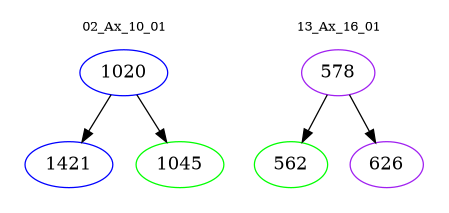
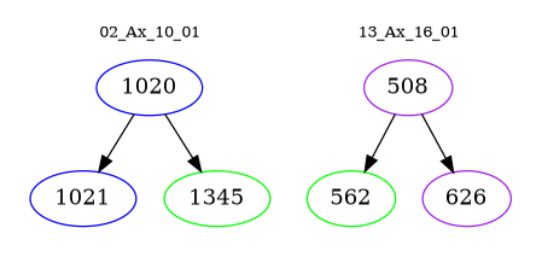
  digraph {
    node [color=blue]
    edge [color=black]
    n1 [label=1020]
-   n2 [label=1421]
-   n3 [color=green label=1045]
-   n4 [color=purple label=578]
+   n2 [label=1021]
+   n3 [color=green label=1345]
+   n4 [color=purple label=508]
    n5 [color=green label=562]
    n6 [color=purple label=626]
    subgraph cluster_1 {
      color=white
      fontsize=10
      label="02_Ax_10_01"
      n1
      n2
      n3
    }
    subgraph cluster_2 {
      color=white
      fontsize=10
      label="13_Ax_16_01"
      n4
      n5
      n6
    }
    n1 -> n2
    n1 -> n3
    n4 -> n5
    n4 -> n6
  }
